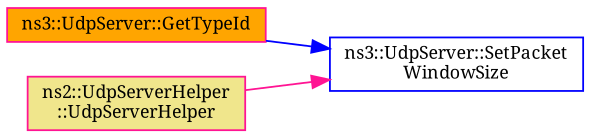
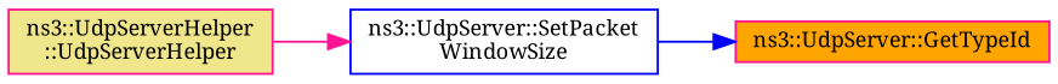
  digraph {
    fontname="Noto Serif"
    rankdir=RL
    node [color=deeppink fontname="Noto Serif" fontsize=10 shape=record style=filled]
    edge [dir=back fontname="Noto Serif" fontsize=10 labelfontname=Helvetica labelfontsize=10 style=solid]
    n1 [color=blue fillcolor=white fontcolor=black height=0.2 label="ns3::UdpServer::SetPacket\lWindowSize" width=0.4]
    n2 [fillcolor=orange height=0.2 label="ns3::UdpServer::GetTypeId" width=0.4]
-   n3 [fillcolor=khaki height=0.2 label="ns2::UdpServerHelper\l::UdpServerHelper" width=0.4]
-   n1 -> n2 [color=blue]
+   n3 [fillcolor=khaki height=0.2 label="ns3::UdpServerHelper\l::UdpServerHelper" width=0.4]
+   n2 -> n1 [color=blue]
    n1 -> n3 [color=deeppink]
  }
